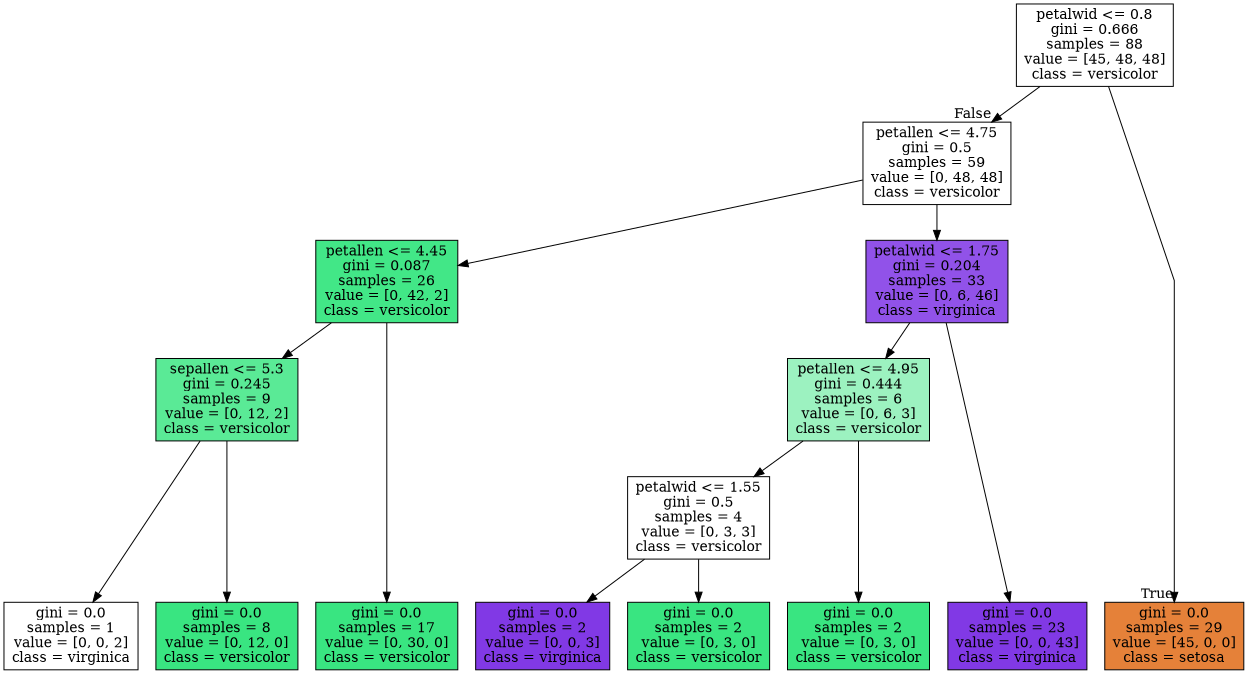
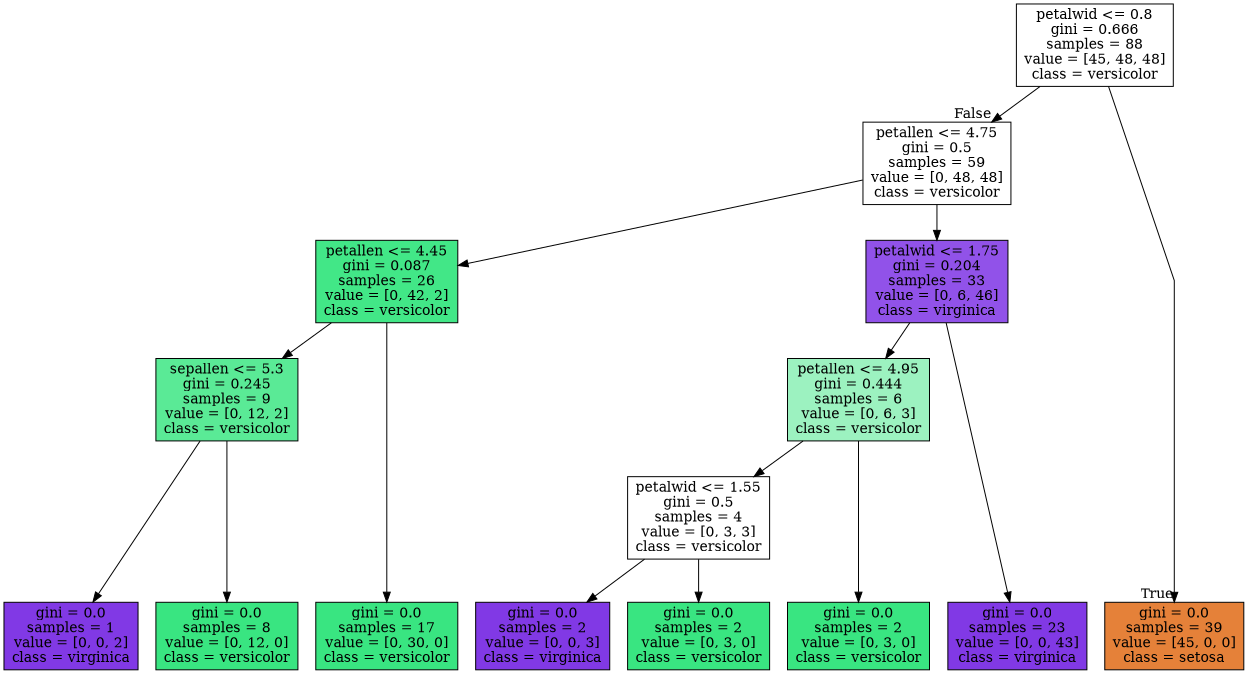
  digraph {
    ranksep=equally
    splines=polyline
    node [color=black fillcolor="#39e581ff" shape=box style=filled]
    n1 [fillcolor="#39e58100" label="petalwid <= 0.8\ngini = 0.666\nsamples = 88\nvalue = [45, 48, 48]\nclass = versicolor"]
    n2 [fillcolor="#39e58100" label="petallen <= 4.75\ngini = 0.5\nsamples = 59\nvalue = [0, 48, 48]\nclass = versicolor"]
    n3 [fillcolor="#39e581f3" label="petallen <= 4.45\ngini = 0.087\nsamples = 26\nvalue = [0, 42, 2]\nclass = versicolor"]
    n4 [fillcolor="#8139e5de" label="petalwid <= 1.75\ngini = 0.204\nsamples = 33\nvalue = [0, 6, 46]\nclass = virginica"]
    n5 [fillcolor="#39e581d4" label="sepallen <= 5.3\ngini = 0.245\nsamples = 9\nvalue = [0, 12, 2]\nclass = versicolor"]
    n6 [fillcolor="#39e5817f" label="petallen <= 4.95\ngini = 0.444\nsamples = 6\nvalue = [0, 6, 3]\nclass = versicolor"]
    n7 [fillcolor="#39e58100" label="petalwid <= 1.55\ngini = 0.5\nsamples = 4\nvalue = [0, 3, 3]\nclass = versicolor"]
-   n8 [fillcolor="#e58139ff" label="gini = 0.0\nsamples = 29\nvalue = [45, 0, 0]\nclass = setosa"]
+   n8 [fillcolor="#e58139ff" label="gini = 0.0\nsamples = 39\nvalue = [45, 0, 0]\nclass = setosa"]
    n9 [label="gini = 0.0\nsamples = 17\nvalue = [0, 30, 0]\nclass = versicolor"]
-   n10 [fillcolor="#39e58100" label="gini = 0.0\nsamples = 1\nvalue = [0, 0, 2]\nclass = virginica"]
+   n10 [fillcolor="#8139e5ff" label="gini = 0.0\nsamples = 1\nvalue = [0, 0, 2]\nclass = virginica"]
    n11 [label="gini = 0.0\nsamples = 8\nvalue = [0, 12, 0]\nclass = versicolor"]
    n12 [label="gini = 0.0\nsamples = 2\nvalue = [0, 3, 0]\nclass = versicolor"]
    n13 [fillcolor="#8139e5ff" label="gini = 0.0\nsamples = 2\nvalue = [0, 0, 3]\nclass = virginica"]
    n14 [label="gini = 0.0\nsamples = 2\nvalue = [0, 3, 0]\nclass = versicolor"]
    n15 [fillcolor="#8139e5ff" label="gini = 0.0\nsamples = 23\nvalue = [0, 0, 43]\nclass = virginica"]
    subgraph sub_1 {
      rank=same
      n1
    }
    subgraph sub_2 {
      rank=same
      n2
    }
    subgraph sub_3 {
      rank=same
      n3
      n4
    }
    subgraph sub_4 {
      rank=same
      n5
      n6
    }
    subgraph sub_5 {
      rank=same
      n7
    }
    subgraph sub_6 {
      rank=same
      n8
      n9
      n10
      n11
      n12
      n13
      n14
      n15
    }
    n1 -> n2 [headlabel=False labelangle=-45 labeldistance=2.5]
    n1 -> n8 [headlabel=True labelangle=45 labeldistance=2.5]
    n2 -> n3
    n2 -> n4
    n3 -> n5
    n3 -> n9
    n4 -> n6
    n4 -> n15
    n5 -> n10
    n5 -> n11
    n6 -> n7
    n6 -> n12
    n7 -> n13
    n7 -> n14
  }
